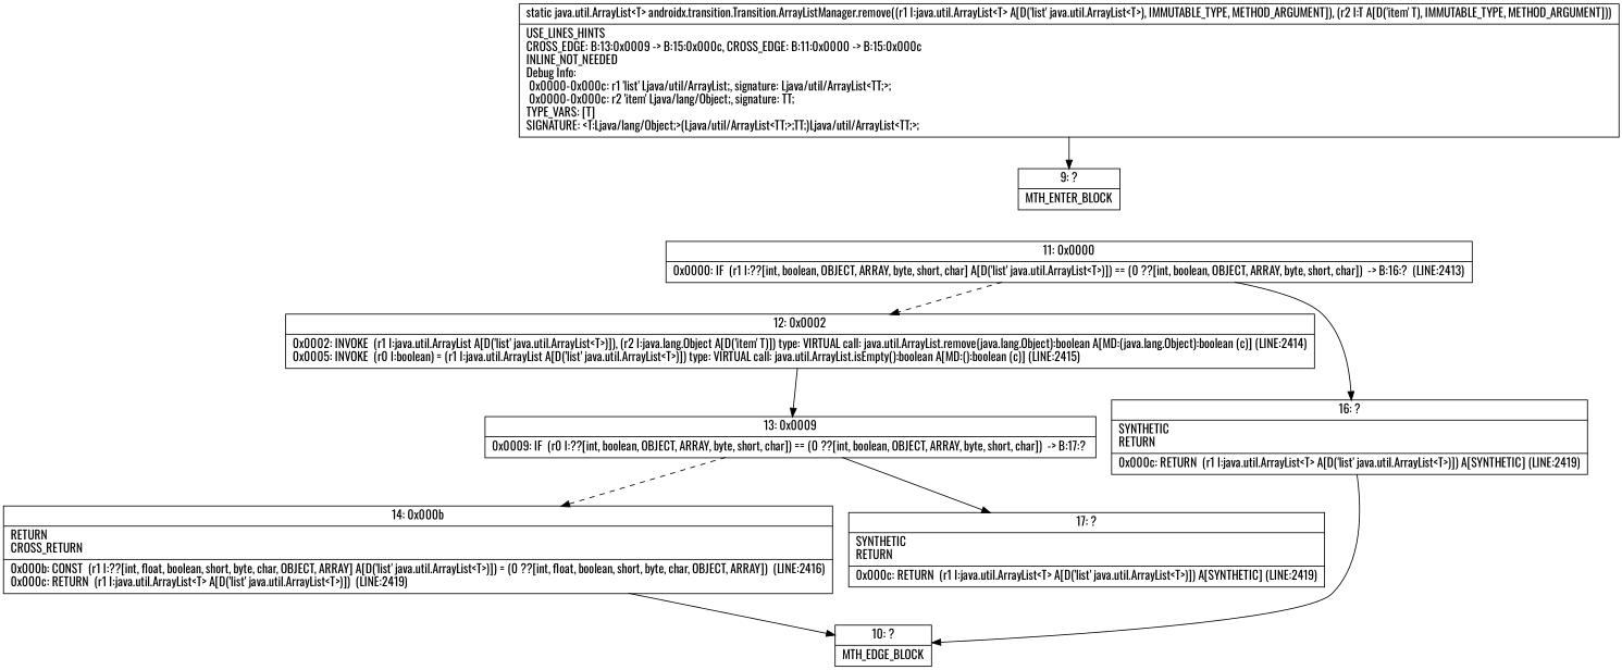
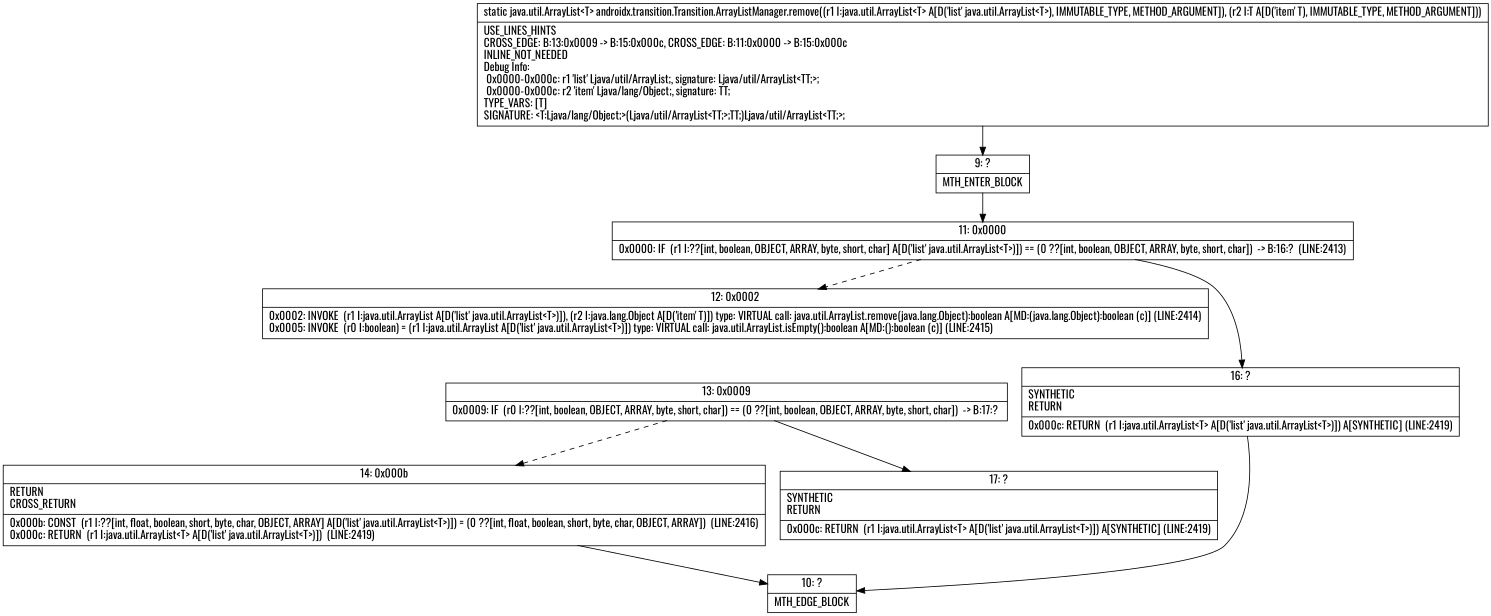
  digraph {
    fontname=Oswald
    node [fontname=Oswald shape=record]
    edge [fontname=Oswald]
    n1 [label="{9\:\ ?|MTH_ENTER_BLOCK\l}"]
    n2 [label="{11\:\ 0x0000|0x0000: IF  (r1 I:??[int, boolean, OBJECT, ARRAY, byte, short, char] A[D('list' java.util.ArrayList\<T\>)]) == (0 ??[int, boolean, OBJECT, ARRAY, byte, short, char])  \-\> B:16:?  (LINE:2413)\l}"]
    n3 [label="{12\:\ 0x0002|0x0002: INVOKE  (r1 I:java.util.ArrayList A[D('list' java.util.ArrayList\<T\>)]), (r2 I:java.lang.Object A[D('item' T)]) type: VIRTUAL call: java.util.ArrayList.remove(java.lang.Object):boolean A[MD:(java.lang.Object):boolean (c)] (LINE:2414)\l0x0005: INVOKE  (r0 I:boolean) = (r1 I:java.util.ArrayList A[D('list' java.util.ArrayList\<T\>)]) type: VIRTUAL call: java.util.ArrayList.isEmpty():boolean A[MD:():boolean (c)] (LINE:2415)\l}"]
    n4 [label="{16\:\ ?|SYNTHETIC\lRETURN\l|0x000c: RETURN  (r1 I:java.util.ArrayList\<T\> A[D('list' java.util.ArrayList\<T\>)]) A[SYNTHETIC] (LINE:2419)\l}"]
    n5 [label="{13\:\ 0x0009|0x0009: IF  (r0 I:??[int, boolean, OBJECT, ARRAY, byte, short, char]) == (0 ??[int, boolean, OBJECT, ARRAY, byte, short, char])  \-\> B:17:? \l}"]
    n6 [label="{10\:\ ?|MTH_EDGE_BLOCK\l}"]
    n7 [label="{14\:\ 0x000b|RETURN\lCROSS_RETURN\l|0x000b: CONST  (r1 I:??[int, float, boolean, short, byte, char, OBJECT, ARRAY] A[D('list' java.util.ArrayList\<T\>)]) = (0 ??[int, float, boolean, short, byte, char, OBJECT, ARRAY])  (LINE:2416)\l0x000c: RETURN  (r1 I:java.util.ArrayList\<T\> A[D('list' java.util.ArrayList\<T\>)])  (LINE:2419)\l}"]
    n8 [label="{17\:\ ?|SYNTHETIC\lRETURN\l|0x000c: RETURN  (r1 I:java.util.ArrayList\<T\> A[D('list' java.util.ArrayList\<T\>)]) A[SYNTHETIC] (LINE:2419)\l}"]
    n9 [label="{static java.util.ArrayList\<T\> androidx.transition.Transition.ArrayListManager.remove((r1 I:java.util.ArrayList\<T\> A[D('list' java.util.ArrayList\<T\>), IMMUTABLE_TYPE, METHOD_ARGUMENT]), (r2 I:T A[D('item' T), IMMUTABLE_TYPE, METHOD_ARGUMENT]))  | USE_LINES_HINTS\lCROSS_EDGE: B:13:0x0009 \-\> B:15:0x000c, CROSS_EDGE: B:11:0x0000 \-\> B:15:0x000c\lINLINE_NOT_NEEDED\lDebug Info:\l  0x0000\-0x000c: r1 'list' Ljava\/util\/ArrayList;, signature: Ljava\/util\/ArrayList\<TT;\>;\l  0x0000\-0x000c: r2 'item' Ljava\/lang\/Object;, signature: TT;\lTYPE_VARS: [T]\lSIGNATURE: \<T:Ljava\/lang\/Object;\>(Ljava\/util\/ArrayList\<TT;\>;TT;)Ljava\/util\/ArrayList\<TT;\>;\l}"]
+   n1 -> n2
    n2 -> n3 [style=dashed]
    n2 -> n4
-   n3 -> n5
    n4 -> n6
    n5 -> n7 [style=dashed]
    n5 -> n8
    n7 -> n6
    n9 -> n1
  }
